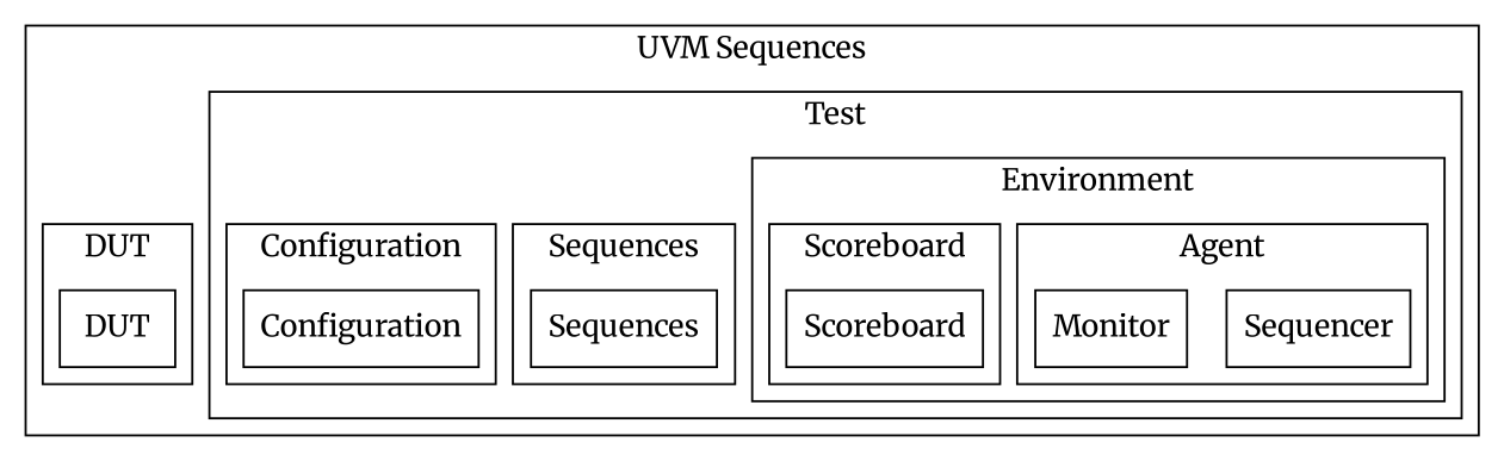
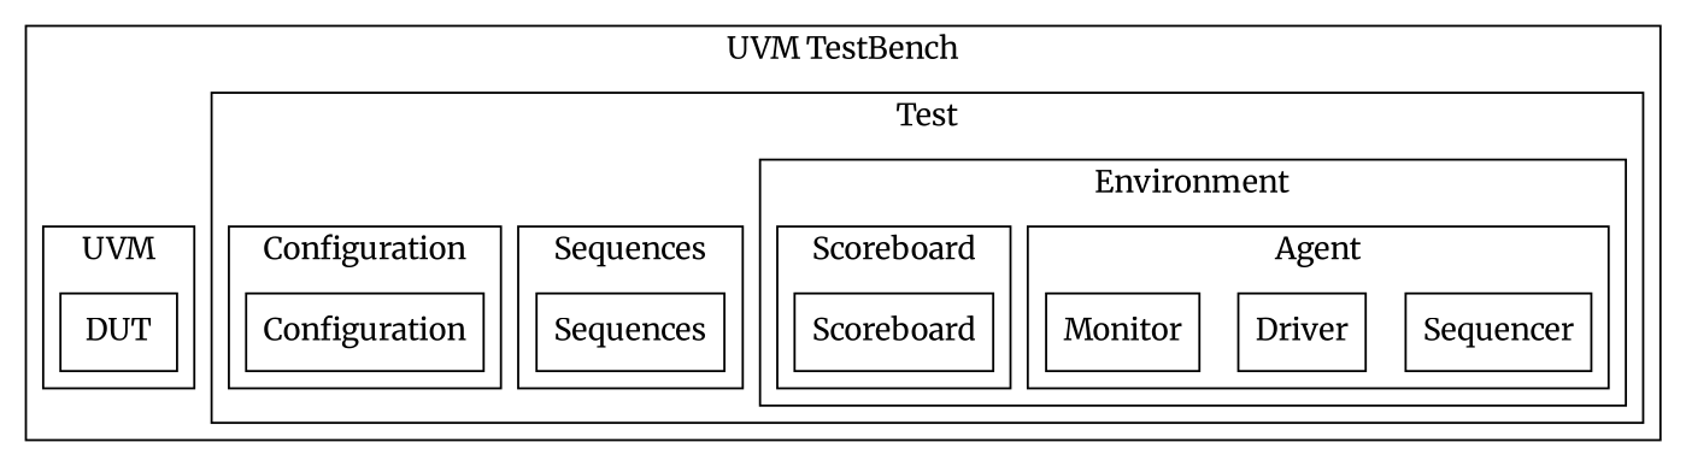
  digraph {
    rankdir=TB
    splines=ortho
    fontname=Merriweather
    node [shape=box fontname=Merriweather]
    n1 [label=Sequencer]
+   n2 [label=Driver]
    n3 [label=Monitor]
    n4 [label=Scoreboard]
    n5 [label=Sequences]
    n6 [label=Configuration]
    n7 [label=DUT]
    subgraph cluster_1 {
-     label="UVM Sequences"
+     label="UVM TestBench"
      subgraph cluster_2 {
        label=Test
        subgraph cluster_3 {
          label=Environment
          subgraph cluster_4 {
            label=Agent
            n1
+           n2
            n3
          }
          subgraph cluster_5 {
            label=Scoreboard
            n4
          }
        }
        subgraph cluster_6 {
          label=Sequences
          n5
        }
        subgraph cluster_7 {
          label=Configuration
          n6
        }
      }
      subgraph cluster_8 {
-       label=DUT
+       label=UVM
        n7
      }
    }
  }
